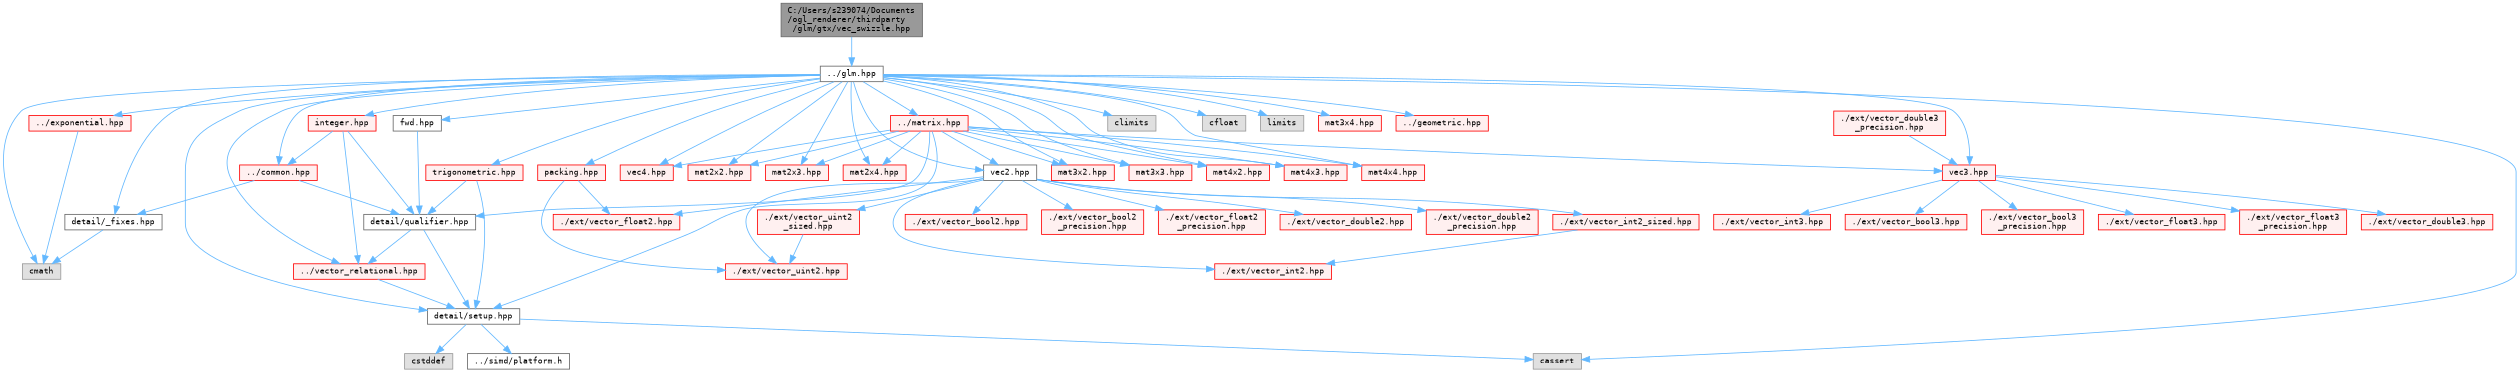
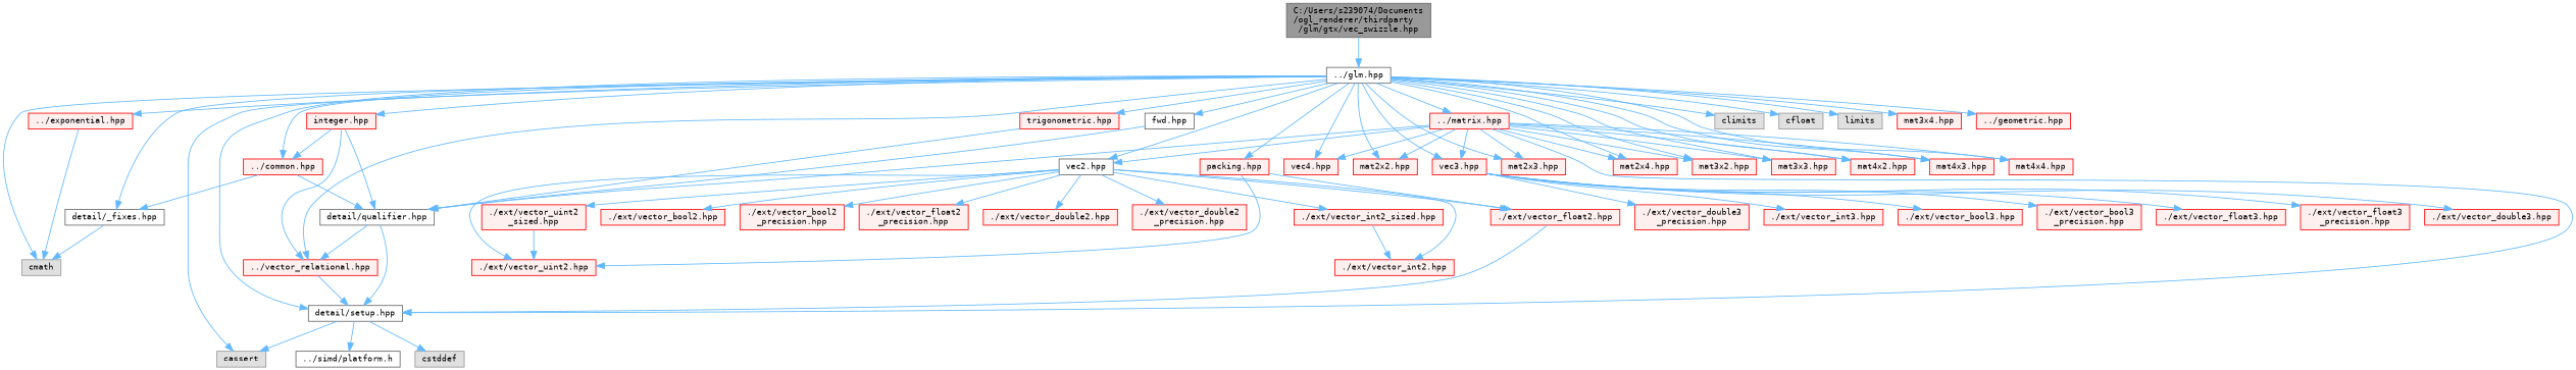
  digraph {
    node [color=red fillcolor="#FFF0F0" fontname=Terminal fontsize=10 shape=box style=filled]
    edge [color=steelblue1 fontname=Terminal fontsize=10 labelfontname=Helvetica labelfontsize=10 style=solid]
    n1 [color=gray40 fillcolor=grey60 fontcolor=black height=0.2 label="C:/Users/s239074/Documents\l/ogl_renderer/thirdparty\l/glm/gtx/vec_swizzle.hpp" width=0.4]
    n2 [color=grey40 fillcolor=white height=0.2 label="../glm.hpp" width=0.4]
    n3 [color=grey40 fillcolor=white height=0.2 label="detail/_fixes.hpp" width=0.4]
    n4 [color=grey60 fillcolor="#E0E0E0" height=0.2 label=cmath width=0.4]
    n5 [color=grey40 fillcolor=white height=0.2 label="detail/setup.hpp" width=0.4]
    n6 [color=grey60 fillcolor="#E0E0E0" height=0.2 label=cassert width=0.4]
    n7 [color=grey60 fillcolor="#E0E0E0" height=0.2 label=climits width=0.4]
    n8 [color=grey60 fillcolor="#E0E0E0" height=0.2 label=cfloat width=0.4]
    n9 [color=grey60 fillcolor="#E0E0E0" height=0.2 label=limits width=0.4]
    n10 [color=grey40 fillcolor=white height=0.2 label="fwd.hpp" width=0.4]
    n11 [color=grey40 fillcolor=white height=0.2 label="vec2.hpp" width=0.4]
    n12 [height=0.2 label="vec3.hpp" width=0.4]
    n13 [height=0.2 label="vec4.hpp" width=0.4]
    n14 [height=0.2 label="mat2x2.hpp" width=0.4]
    n15 [height=0.2 label="mat2x3.hpp" width=0.4]
    n16 [height=0.2 label="mat2x4.hpp" width=0.4]
    n17 [height=0.2 label="mat3x2.hpp" width=0.4]
    n18 [height=0.2 label="mat3x3.hpp" width=0.4]
    n19 [height=0.2 label="mat3x4.hpp" width=0.4]
    n20 [height=0.2 label="mat4x2.hpp" width=0.4]
    n21 [height=0.2 label="mat4x3.hpp" width=0.4]
    n22 [height=0.2 label="mat4x4.hpp" width=0.4]
    n23 [height=0.2 label="trigonometric.hpp" width=0.4]
    n24 [height=0.2 label="../exponential.hpp" width=0.4]
    n25 [height=0.2 label="../common.hpp" width=0.4]
    n26 [height=0.2 label="packing.hpp" width=0.4]
    n27 [height=0.2 label="../geometric.hpp" width=0.4]
    n28 [height=0.2 label="../matrix.hpp" width=0.4]
    n29 [height=0.2 label="../vector_relational.hpp" width=0.4]
    n30 [height=0.2 label="integer.hpp" width=0.4]
    n31 [color=grey60 fillcolor="#E0E0E0" height=0.2 label=cstddef width=0.4]
    n32 [color=grey40 fillcolor=white height=0.2 label="../simd/platform.h" width=0.4]
    n33 [color=grey40 fillcolor=white height=0.2 label="detail/qualifier.hpp" width=0.4]
    n34 [height=0.2 label="./ext/vector_bool2.hpp" width=0.4]
    n35 [height=0.2 label="./ext/vector_bool2\l_precision.hpp" width=0.4]
    n36 [height=0.2 label="./ext/vector_float2.hpp" width=0.4]
    n37 [height=0.2 label="./ext/vector_float2\l_precision.hpp" width=0.4]
    n38 [height=0.2 label="./ext/vector_double2.hpp" width=0.4]
    n39 [height=0.2 label="./ext/vector_double2\l_precision.hpp" width=0.4]
    n40 [height=0.2 label="./ext/vector_int2.hpp" width=0.4]
    n41 [height=0.2 label="./ext/vector_int2_sized.hpp" width=0.4]
    n42 [height=0.2 label="./ext/vector_uint2.hpp" width=0.4]
    n43 [height=0.2 label="./ext/vector_uint2\l_sized.hpp" width=0.4]
    n44 [height=0.2 label="./ext/vector_bool3.hpp" width=0.4]
    n45 [height=0.2 label="./ext/vector_bool3\l_precision.hpp" width=0.4]
    n46 [height=0.2 label="./ext/vector_float3.hpp" width=0.4]
    n47 [height=0.2 label="./ext/vector_float3\l_precision.hpp" width=0.4]
    n48 [height=0.2 label="./ext/vector_double3.hpp" width=0.4]
    n49 [height=0.2 label="./ext/vector_double3\l_precision.hpp" width=0.4]
    n50 [height=0.2 label="./ext/vector_int3.hpp" width=0.4]
    n1 -> n2
    n2 -> n3
    n2 -> n4
    n2 -> n5
    n2 -> n6
    n2 -> n7
    n2 -> n8
    n2 -> n9
    n2 -> n10
    n2 -> n11
    n2 -> n12
    n2 -> n13
    n2 -> n14
    n2 -> n15
    n2 -> n16
    n2 -> n17
    n2 -> n18
    n2 -> n19
    n2 -> n20
    n2 -> n21
    n2 -> n22
    n2 -> n23
    n2 -> n24
    n2 -> n25
    n2 -> n26
    n2 -> n27
    n2 -> n28
    n2 -> n29
    n2 -> n30
    n3 -> n4
    n5 -> n6
    n5 -> n31
    n5 -> n32
    n10 -> n33
    n11 -> n34
    n11 -> n35
    n11 -> n36
    n11 -> n37
    n11 -> n38
    n11 -> n39
    n11 -> n40
    n11 -> n41
    n11 -> n42
    n11 -> n43
    n12 -> n44
    n12 -> n45
    n12 -> n46
    n12 -> n47
    n12 -> n48
-   n49 -> n12
+   n12 -> n49
    n12 -> n50
-   n23 -> n5
+   n36 -> n5
    n23 -> n33
    n24 -> n4
    n25 -> n3
    n25 -> n33
    n26 -> n36
    n26 -> n42
    n28 -> n5
    n28 -> n11
    n28 -> n12
    n28 -> n13
    n28 -> n14
    n28 -> n15
    n28 -> n16
    n28 -> n17
    n28 -> n18
    n28 -> n20
    n28 -> n21
    n28 -> n22
    n28 -> n33
    n29 -> n5
    n30 -> n25
    n30 -> n29
    n30 -> n33
    n33 -> n5
    n33 -> n29
    n41 -> n40
    n43 -> n42
  }
